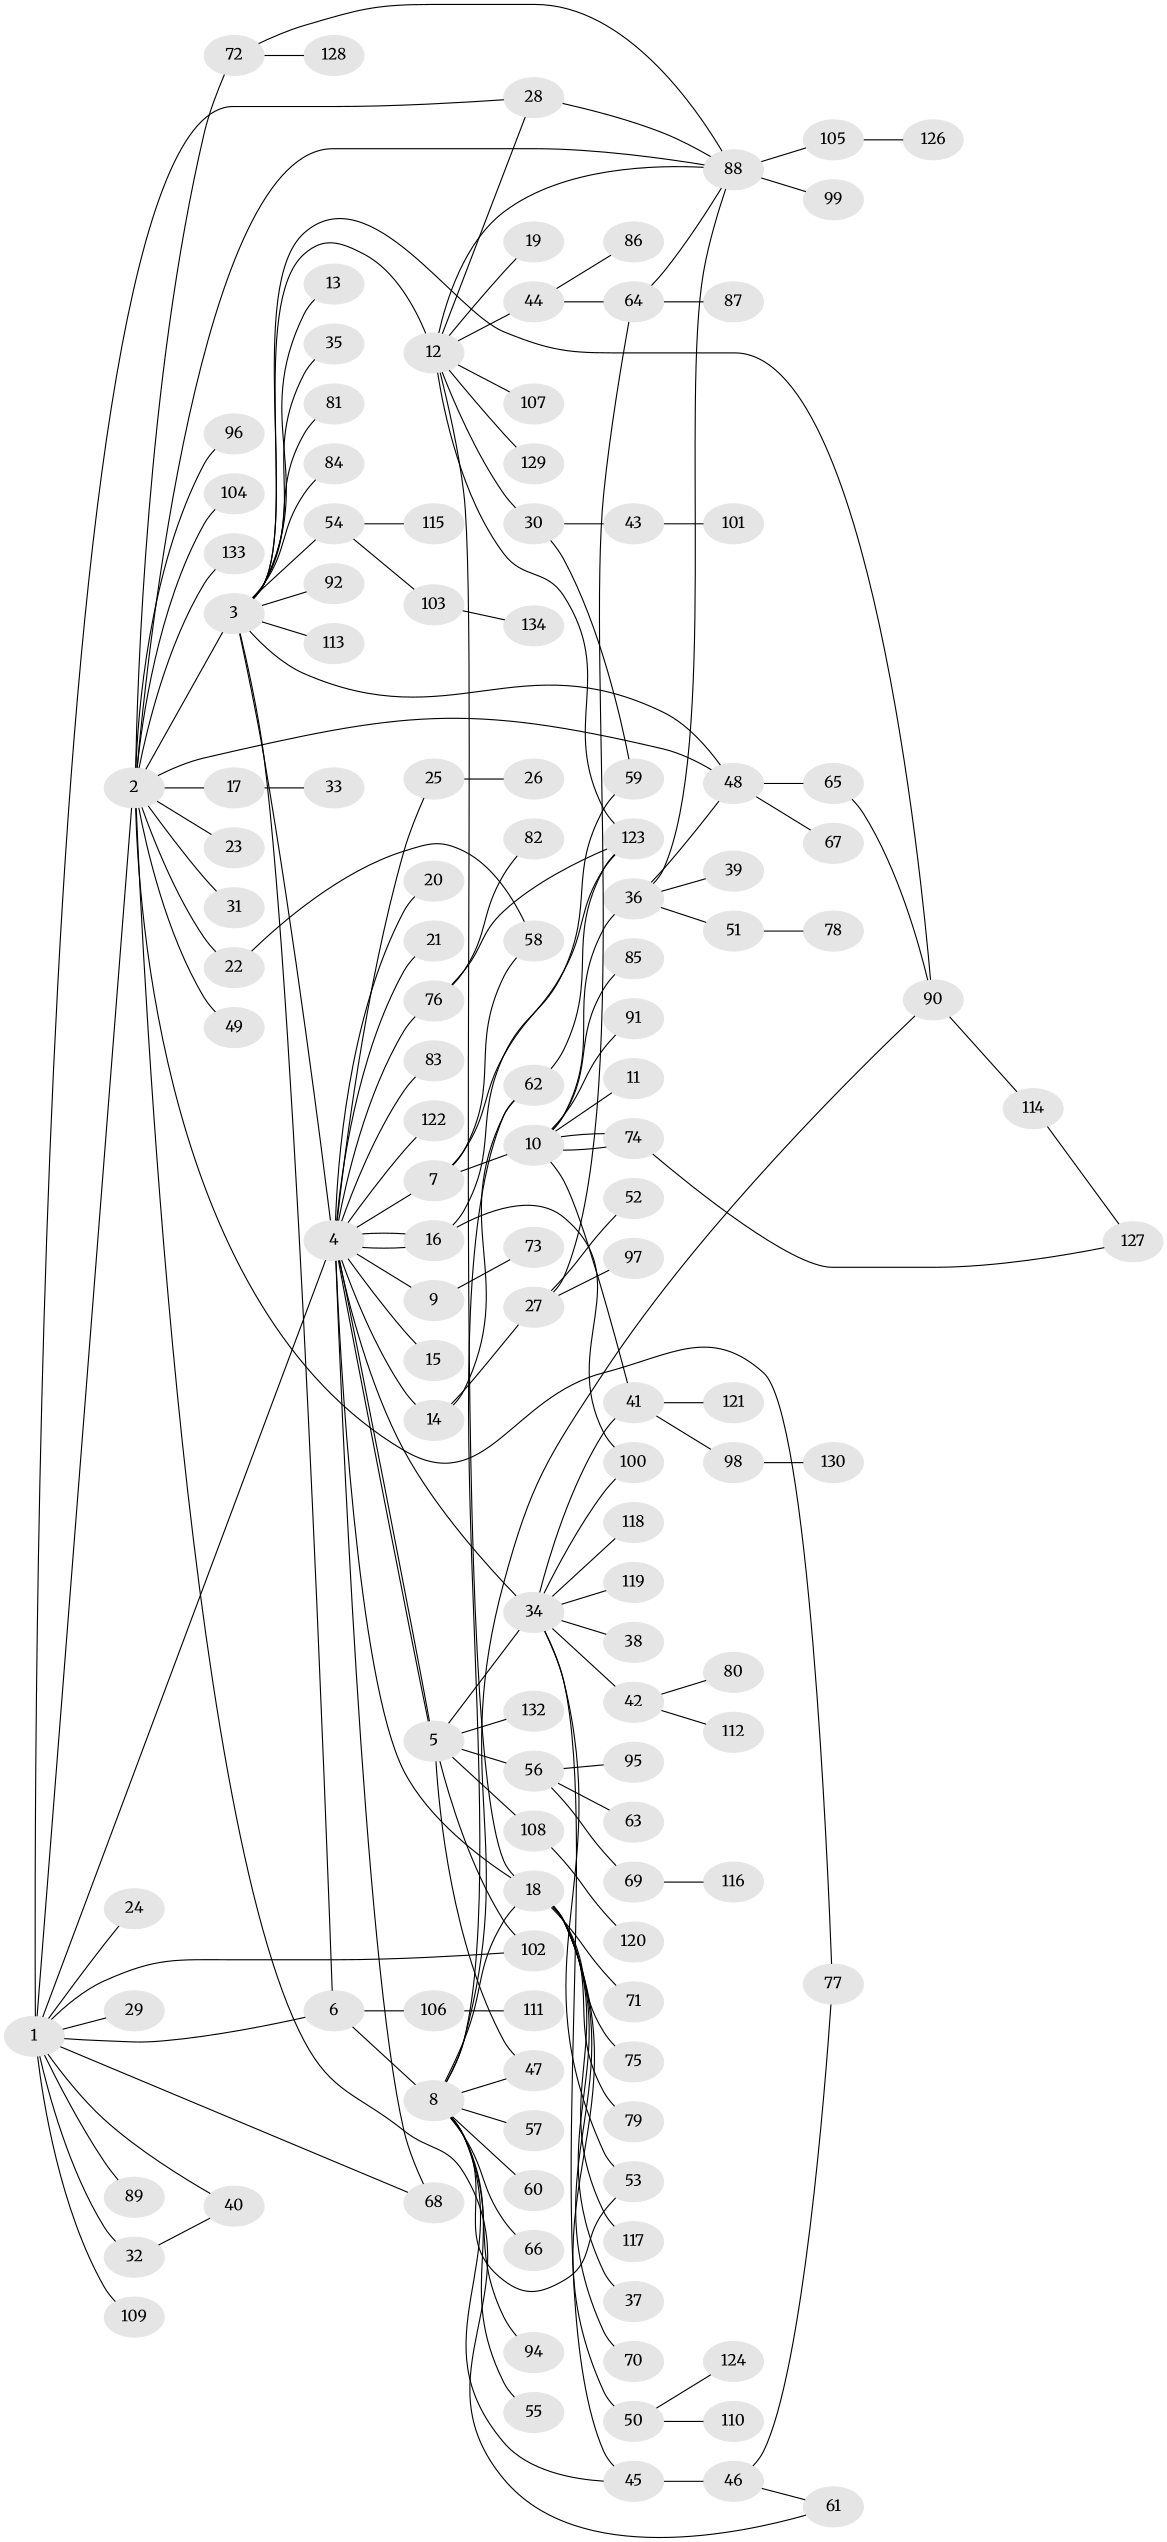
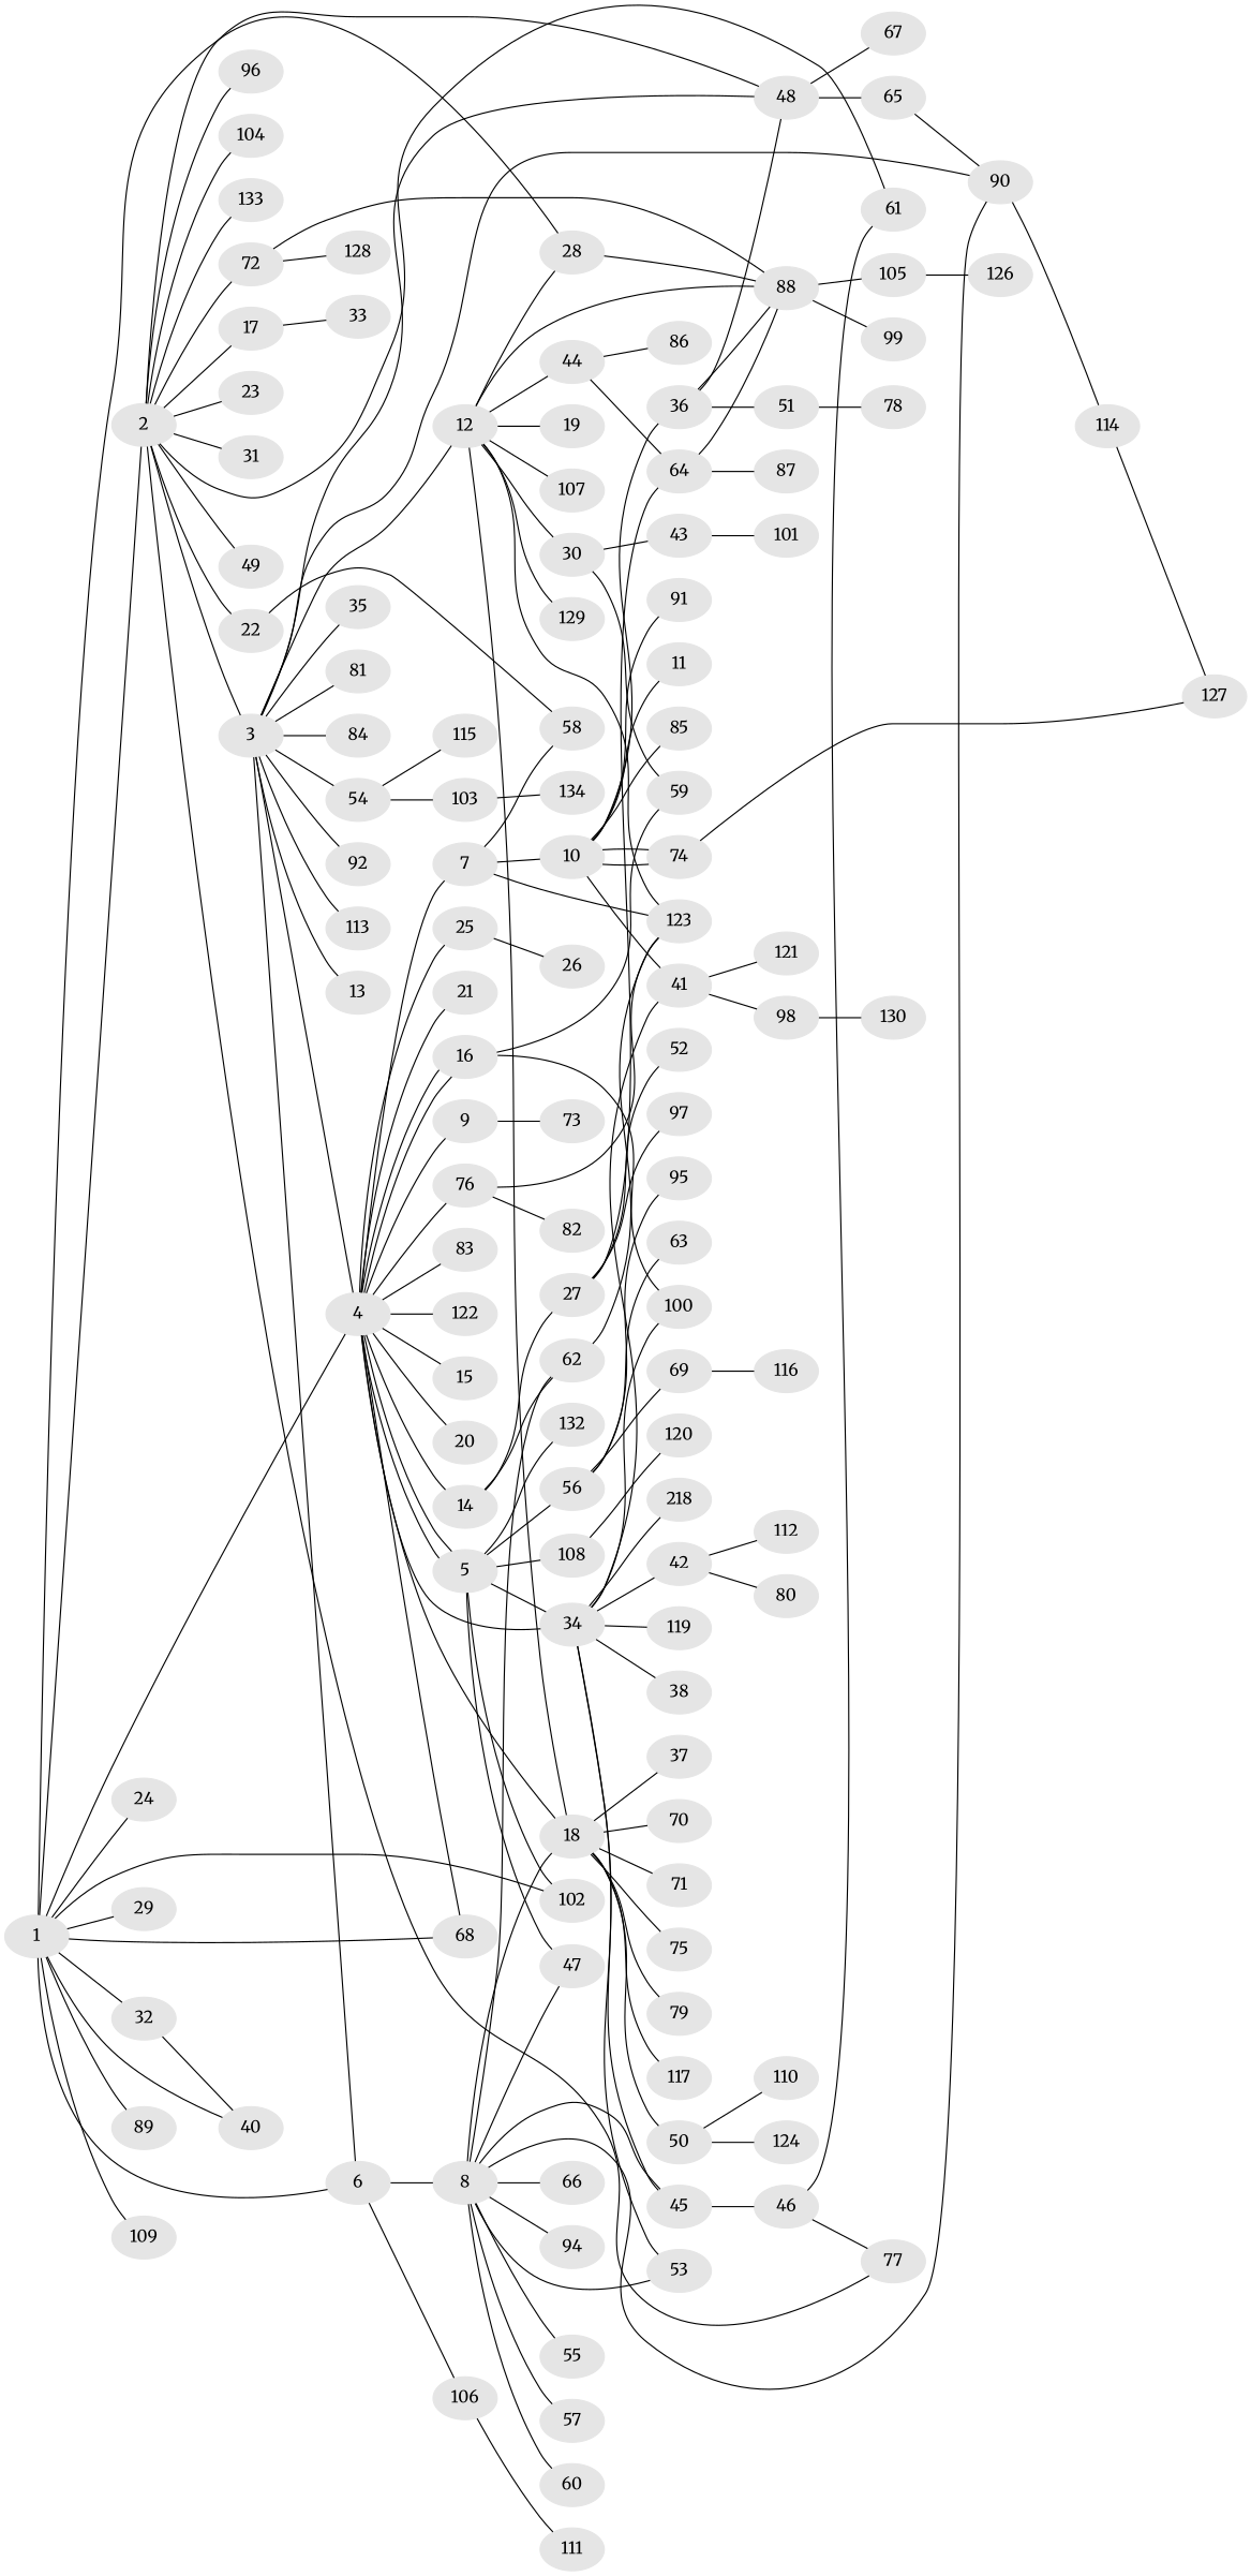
  graph {
    fontname=Merriweather
    rankdir=LR
    node [color=gray90 fontname=Merriweather style=filled]
    edge [fontname=Merriweather]
    1
    2
    4
    6
    24
    28
    29
    32
    40
    68
    89
    102
    109
    3
    17
    22
    23
    31
    48
    49
    61
    72
    77
    88
    96
    104
    133
    5
    7
    9
    14
    15
    16
    18
    20
    21
    25
    34
    76
    83
    122
    8
    106
    12
    13
    35
    54
    81
    84
    90
    92
    113
    33
    58
    65
    67
    128
    99
    105
    123
    19
    30
    44
    107
    129
    103
    115
    114
    47
    56
    108
    132
    10
    73
    62
    27
    59
    100
    37
    50
    70
    71
    75
    79
    117
    26
    45
    53
    41
    38
    42
-   118
+   118 [label=218]
    119
    82
    63
    69
    95
    120
    55
    57
    60
    66
    94
    111
    11
    36
    74
    85
    91
    46
-   39
    51
    98
    121
    127
    43
    64
    86
    52
    97
    110
    124
    87
    101
    80
    112
    78
    130
    134
    116
    126
    1 -- 2
    1 -- 4
    1 -- 6
    1 -- 24
    1 -- 28
    1 -- 29
    1 -- 32
    1 -- 40
    1 -- 68
    1 -- 89
    1 -- 102
    1 -- 109
    2 -- 3
    2 -- 17
    2 -- 22
    2 -- 23
    2 -- 31
    2 -- 48
    2 -- 49
    2 -- 61
    2 -- 72
    2 -- 77
-   2 -- 88
    2 -- 96
    2 -- 104
    2 -- 133
    4 -- 68
    4 -- 5
    4 -- 5
    4 -- 7
    4 -- 9
    4 -- 14
    4 -- 15
    4 -- 16
    4 -- 16
    4 -- 18
    4 -- 20
    4 -- 21
    4 -- 25
    4 -- 34
    4 -- 76
    4 -- 83
    4 -- 122
    6 -- 8
    6 -- 106
    28 -- 88
    32 -- 40
    3 -- 4
    3 -- 6
    3 -- 48
    3 -- 12
    3 -- 13
    3 -- 35
    3 -- 54
    3 -- 81
    3 -- 84
    3 -- 90
    3 -- 92
    3 -- 113
    17 -- 33
    22 -- 58
    48 -- 65
    48 -- 67
    72 -- 88
    72 -- 128
    88 -- 99
    88 -- 105
    5 -- 102
    5 -- 34
    5 -- 47
    5 -- 56
    5 -- 108
    5 -- 132
    7 -- 58
    7 -- 123
    7 -- 10
    9 -- 73
    14 -- 62
    14 -- 27
    16 -- 59
    16 -- 100
    18 -- 37
    18 -- 50
    18 -- 70
    18 -- 71
    18 -- 75
    18 -- 79
    18 -- 117
    25 -- 26
    34 -- 100
    34 -- 45
    34 -- 53
    34 -- 41
    34 -- 38
    34 -- 42
    34 -- 118
    34 -- 119
    76 -- 123
    76 -- 82
    8 -- 18
    8 -- 90
    8 -- 47
    8 -- 62
    8 -- 45
    8 -- 53
    8 -- 55
    8 -- 57
    8 -- 60
    8 -- 66
    8 -- 94
    106 -- 111
    12 -- 28
    12 -- 88
    12 -- 18
    12 -- 123
    12 -- 19
    12 -- 30
    12 -- 44
    12 -- 107
    12 -- 129
    54 -- 103
    54 -- 115
    90 -- 114
    65 -- 90
    105 -- 126
    30 -- 59
    30 -- 43
    44 -- 64
    44 -- 86
    103 -- 134
    114 -- 127
    56 -- 63
    56 -- 69
    56 -- 95
    108 -- 120
    10 -- 41
    10 -- 11
    10 -- 36
    10 -- 74
    10 -- 74
    10 -- 85
    10 -- 91
    62 -- 123
    27 -- 64
    27 -- 52
    27 -- 97
    50 -- 110
    50 -- 124
    45 -- 46
    41 -- 98
    41 -- 121
    42 -- 80
    42 -- 112
    69 -- 116
    36 -- 48
    36 -- 88
-   36 -- 39
    36 -- 51
    74 -- 127
    46 -- 61
    46 -- 77
    51 -- 78
    98 -- 130
    43 -- 101
    64 -- 88
    64 -- 87
  }
